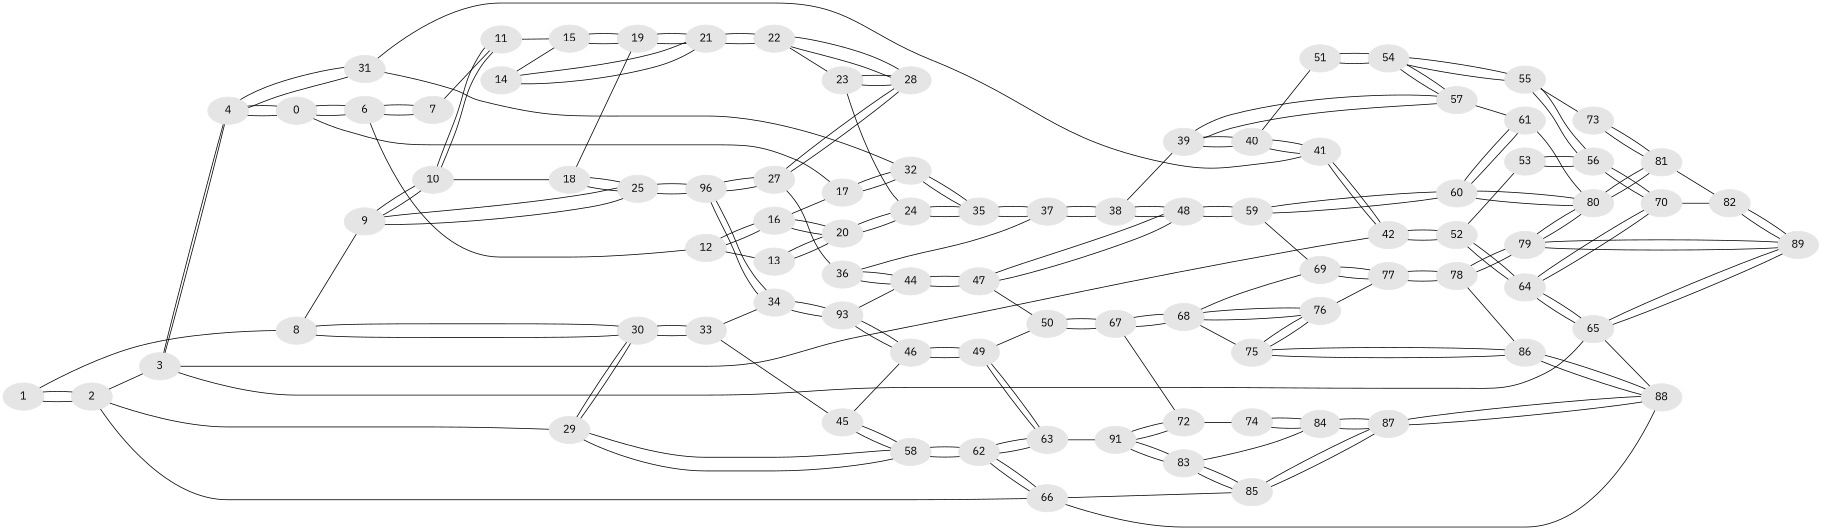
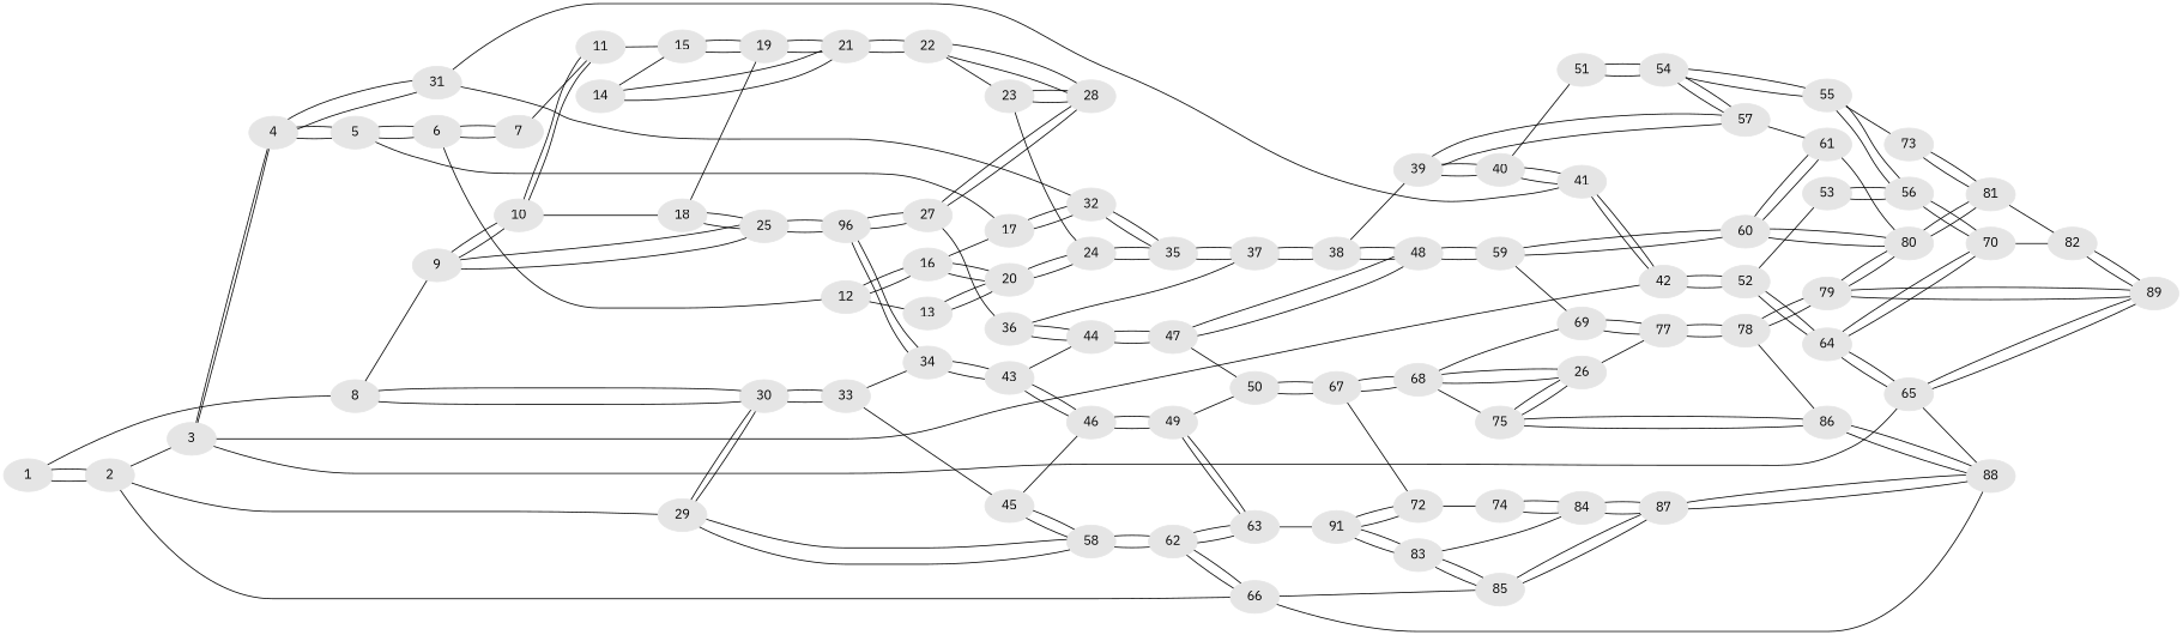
  graph {
    fontname="IBM Plex Sans"
    rankdir=LR
    node [color=gray90 fontname="IBM Plex Sans" style=filled]
    edge [fontname="IBM Plex Sans"]
    1
    2
    8
    3
    29
    66
    9
    30
    4
    42
    65
    58
    88
    85
-   5 [label=0]
+   5
    31
    52
    89
    6
    17
    32
    41
    7
    12
    11
    13
    16
    15
    10
    25
    33
    18
    n33 [label=96]
    19
    20
    14
    21
    24
    22
    35
    23
    28
    37
    27
    34
    36
-   43 [label=93]
+   43
    44
    62
    45
    46
    38
    47
    39
    48
    40
    57
    59
    51
    61
    54
    53
    64
    49
    50
    63
    67
    60
    69
    n70 [label=91]
    68
    72
    55
    56
    70
    73
    81
    82
    80
    77
    83
    87
-   76
+   76 [label=26]
    75
    74
    78
    84
    86
    79
    1 -- 2
    1 -- 2
    1 -- 8
    2 -- 3
    2 -- 29
    2 -- 66
    8 -- 9
    8 -- 30
    8 -- 30
    3 -- 4
    3 -- 4
    3 -- 42
    3 -- 65
    29 -- 30
    29 -- 30
    29 -- 58
    29 -- 58
    66 -- 88
    66 -- 85
    9 -- 10
    9 -- 10
    9 -- 25
    9 -- 25
    30 -- 33
    30 -- 33
    4 -- 5
    4 -- 5
    4 -- 31
    4 -- 31
    42 -- 52
    42 -- 52
    65 -- 88
    65 -- 89
    65 -- 89
    58 -- 62
    58 -- 62
    85 -- 87
    85 -- 87
    5 -- 6
    5 -- 6
    5 -- 17
    31 -- 32
    31 -- 41
    52 -- 53
    52 -- 64
    52 -- 64
    6 -- 7
    6 -- 7
    6 -- 12
    17 -- 32
    17 -- 32
    32 -- 35
    32 -- 35
    41 -- 42
    41 -- 42
    7 -- 11
    12 -- 13
    12 -- 16
    12 -- 16
    11 -- 15
    13 -- 20
    13 -- 20
    16 -- 17
    16 -- 20
    16 -- 20
    15 -- 19
    15 -- 19
    10 -- 11
    10 -- 11
    10 -- 18
    25 -- n33
    25 -- n33
    33 -- 34
    33 -- 45
    18 -- 25
    18 -- 25
    18 -- 19
    n33 -- 27
    n33 -- 27
    n33 -- 34
    n33 -- 34
    19 -- 21
    19 -- 21
    20 -- 24
    20 -- 24
    14 -- 15
    14 -- 21
    14 -- 21
    21 -- 22
    21 -- 22
    24 -- 35
    24 -- 35
    22 -- 23
    22 -- 28
    22 -- 28
    35 -- 37
    35 -- 37
    23 -- 24
    23 -- 28
    23 -- 28
    37 -- 38
    37 -- 38
    27 -- 28
    27 -- 28
    27 -- 36
    34 -- 43
    34 -- 43
    36 -- 37
    36 -- 44
    36 -- 44
    43 -- 44
    43 -- 46
    43 -- 46
    44 -- 47
    44 -- 47
    62 -- 66
    62 -- 66
    62 -- 63
    62 -- 63
    45 -- 58
    45 -- 58
    45 -- 46
    46 -- 49
    46 -- 49
    38 -- 39
    38 -- 48
    38 -- 48
    47 -- 48
    47 -- 48
    47 -- 50
    39 -- 40
    39 -- 40
    39 -- 57
    39 -- 57
    48 -- 59
    48 -- 59
    40 -- 41
    40 -- 41
    40 -- 51
    57 -- 61
    59 -- 60
    59 -- 60
    59 -- 69
    51 -- 54
    51 -- 54
    61 -- 80
    54 -- 57
    54 -- 57
    54 -- 55
    54 -- 55
    53 -- 56
    53 -- 56
    64 -- 65
    64 -- 65
    64 -- 70
    64 -- 70
    49 -- 50
    49 -- 63
    49 -- 63
    50 -- 67
    50 -- 67
    63 -- n70
    67 -- 68
    67 -- 68
    67 -- 72
    60 -- 61
    60 -- 61
    60 -- 80
    60 -- 80
    69 -- 77
    69 -- 77
    n70 -- 72
    n70 -- 72
    n70 -- 83
    n70 -- 83
    68 -- 69
    68 -- 76
    68 -- 76
    68 -- 75
    72 -- 74
    55 -- 56
    55 -- 56
    55 -- 73
    56 -- 70
    56 -- 70
    70 -- 82
    73 -- 81
    73 -- 81
    81 -- 82
    82 -- 89
    82 -- 89
    80 -- 81
    80 -- 81
    77 -- 78
    77 -- 78
    83 -- 85
    83 -- 85
    83 -- 84
    87 -- 88
    87 -- 88
    76 -- 77
    75 -- 76
    75 -- 76
    75 -- 86
    75 -- 86
    74 -- 84
    74 -- 84
    78 -- 86
    78 -- 79
    78 -- 79
    84 -- 87
    84 -- 87
    86 -- 88
    86 -- 88
    79 -- 89
    79 -- 89
    79 -- 80
    79 -- 80
  }
